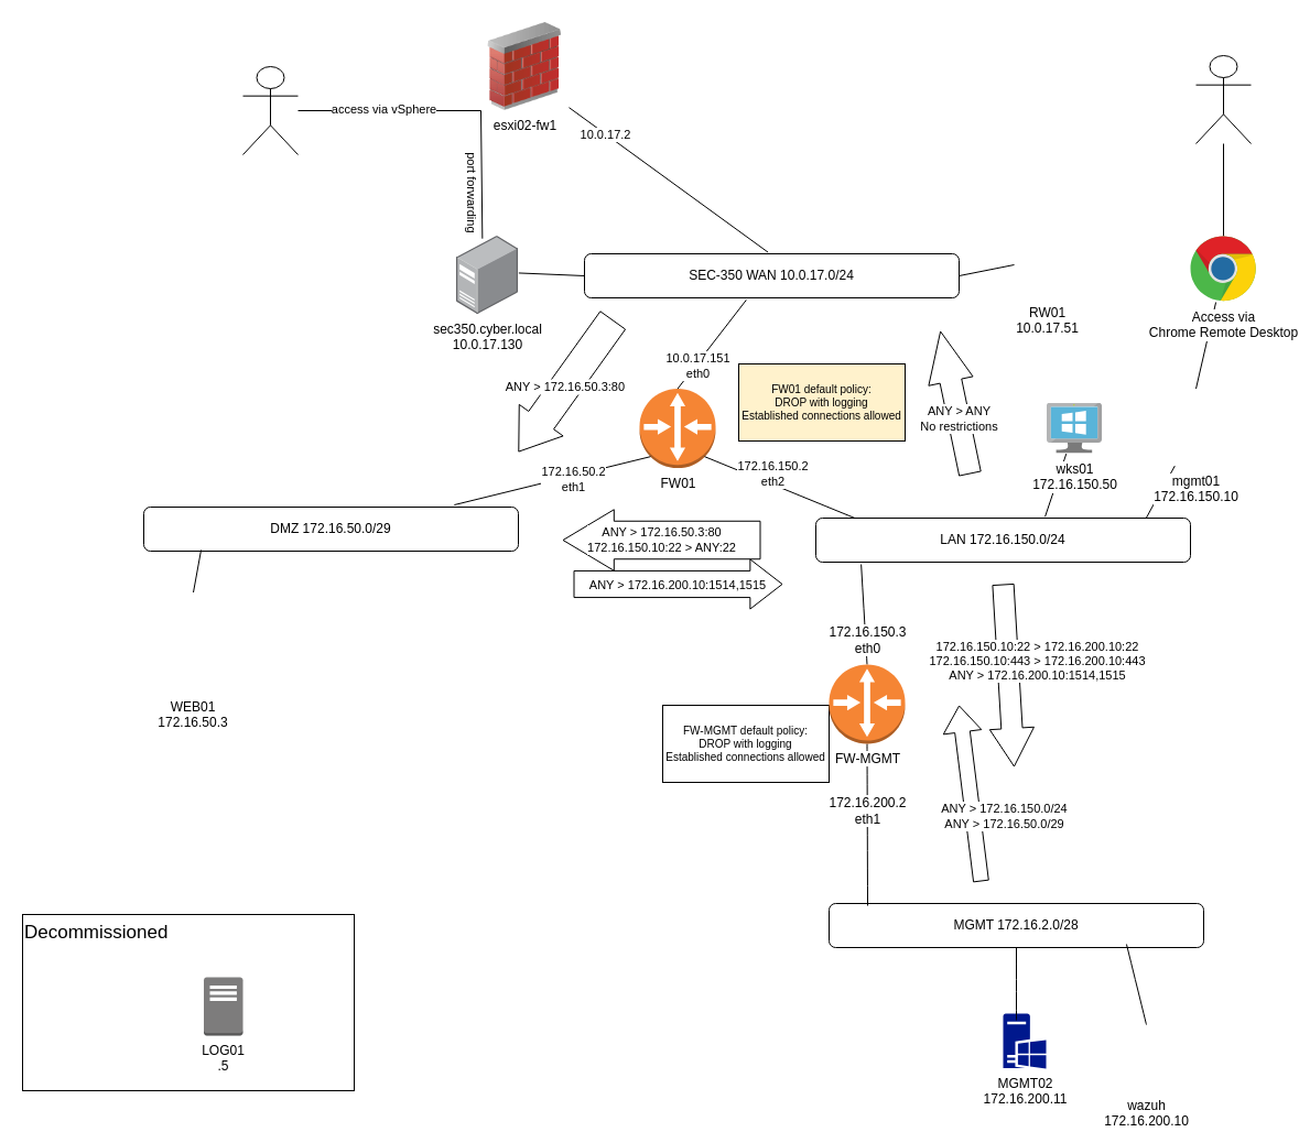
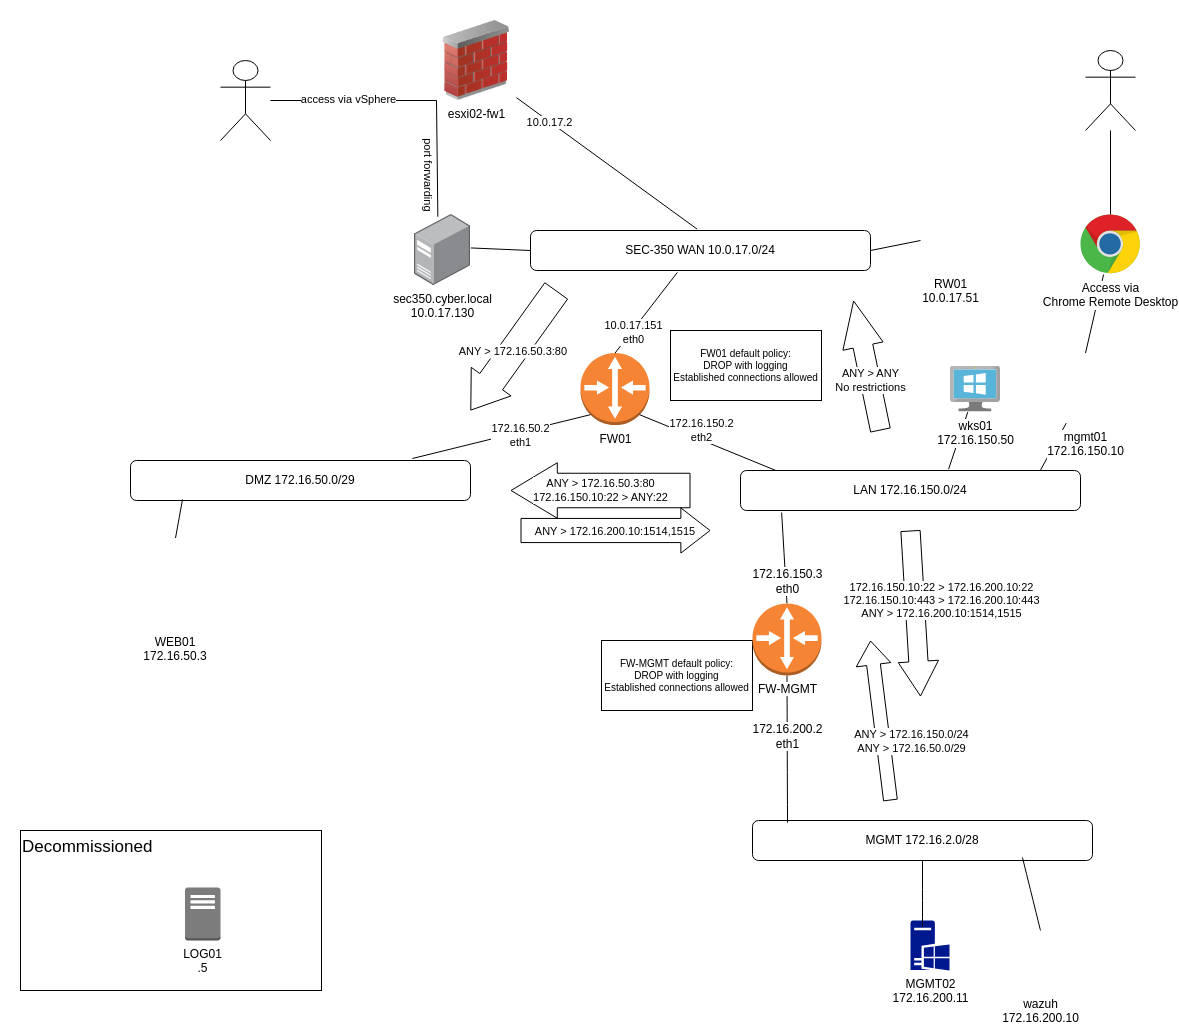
  <mxCell id="0" />
  <mxCell id="1" parent="0" />
  <mxCell id="2" value="&lt;font style=&quot;font-size: 17px;&quot;&gt;Decommissioned&lt;/font&gt;" style="rounded=0;whiteSpace=wrap;html=1;align=left;verticalAlign=top;" parent="1" vertex="1"><mxGeometry x="20" y="830" width="301" height="160" as="geometry" /></mxCell>
  <mxCell id="3" value="SEC-350 WAN 10.0.17.0/24" style="rounded=1;whiteSpace=wrap;html=1;align=center;" parent="1" vertex="1"><mxGeometry x="530" y="230" width="340" height="40" as="geometry" /></mxCell>
  <mxCell id="4" value="LAN 172.16.150.0/24" style="rounded=1;whiteSpace=wrap;html=1;align=center;" parent="1" vertex="1"><mxGeometry x="740" y="470" width="340" height="40" as="geometry" /></mxCell>
  <mxCell id="5" value="DMZ 172.16.50.0/29" style="rounded=1;whiteSpace=wrap;html=1;align=center;" parent="1" vertex="1"><mxGeometry x="130" y="460" width="340" height="40" as="geometry" /></mxCell>
  <mxCell id="6" value="FW01" style="outlineConnect=0;dashed=0;verticalLabelPosition=bottom;verticalAlign=top;align=center;html=1;shape=mxgraph.aws3.router;fillColor=#F58534;gradientColor=none;" parent="1" vertex="1"><mxGeometry x="580" y="352.6" width="69" height="72" as="geometry" /></mxCell>
  <mxCell id="7" value="" style="endArrow=none;html=1;rounded=0;entryX=0.855;entryY=0.855;entryDx=0;entryDy=0;entryPerimeter=0;exitX=0.104;exitY=0;exitDx=0;exitDy=0;exitPerimeter=0;" parent="1" source="4" target="6" edge="1"><mxGeometry width="50" height="50" relative="1" as="geometry"><mxPoint x="891" y="560" as="sourcePoint" /><mxPoint x="941" y="510" as="targetPoint" /></mxGeometry></mxCell>
  <mxCell id="8" value="172.16.150.2&lt;div&gt;eth2&lt;/div&gt;" style="edgeLabel;html=1;align=center;verticalAlign=middle;resizable=0;points=[];rotation=0;" parent="7" vertex="1" connectable="0"><mxGeometry x="0.002" y="2" relative="1" as="geometry"><mxPoint x="-6" y="-14" as="offset" /></mxGeometry></mxCell>
  <mxCell id="9" value="" style="endArrow=none;html=1;rounded=0;entryX=0.145;entryY=0.855;entryDx=0;entryDy=0;entryPerimeter=0;exitX=0.829;exitY=-0.05;exitDx=0;exitDy=0;exitPerimeter=0;" parent="1" source="5" target="6" edge="1"><mxGeometry width="50" height="50" relative="1" as="geometry"><mxPoint x="461" y="410" as="sourcePoint" /><mxPoint x="511" y="360" as="targetPoint" /></mxGeometry></mxCell>
  <mxCell id="10" value="172.16.50.2&lt;div&gt;eth1&lt;/div&gt;" style="edgeLabel;html=1;align=center;verticalAlign=middle;resizable=0;points=[];rotation=0;" parent="9" vertex="1" connectable="0"><mxGeometry x="0.4" y="-1" relative="1" as="geometry"><mxPoint x="-17" y="6" as="offset" /></mxGeometry></mxCell>
  <mxCell id="11" value="LOG01&lt;div&gt;.5&lt;/div&gt;" style="outlineConnect=0;dashed=0;verticalLabelPosition=bottom;verticalAlign=top;align=center;html=1;shape=mxgraph.aws3.traditional_server;fillColor=#7D7C7C;gradientColor=none;" parent="1" vertex="1"><mxGeometry x="184.5" y="887" width="35.5" height="53" as="geometry" /></mxCell>
  <mxCell id="12" value="" style="endArrow=none;html=1;rounded=0;entryX=0.5;entryY=0;entryDx=0;entryDy=0;exitX=0.153;exitY=0.975;exitDx=0;exitDy=0;exitPerimeter=0;" parent="1" source="5" target="56" edge="1"><mxGeometry width="50" height="50" relative="1" as="geometry"><mxPoint x="451" y="700" as="sourcePoint" /><mxPoint x="183.25" y="540" as="targetPoint" /></mxGeometry></mxCell>
  <mxCell id="13" value="" style="endArrow=none;html=1;rounded=0;entryX=0.5;entryY=0;entryDx=0;entryDy=0;entryPerimeter=0;exitX=0.432;exitY=1.047;exitDx=0;exitDy=0;exitPerimeter=0;" parent="1" source="3" target="6" edge="1"><mxGeometry width="50" height="50" relative="1" as="geometry"><mxPoint x="775" y="380" as="sourcePoint" /><mxPoint x="825" y="330" as="targetPoint" /></mxGeometry></mxCell>
  <mxCell id="14" value="10.0.17.151&lt;div&gt;eth0&lt;/div&gt;" style="edgeLabel;html=1;align=center;verticalAlign=middle;resizable=0;points=[];" parent="13" vertex="1" connectable="0"><mxGeometry x="0.452" y="1" relative="1" as="geometry"><mxPoint as="offset" /></mxGeometry></mxCell>
  <mxCell id="15" value="esxi02-fw1" style="image;html=1;image=img/lib/clip_art/networking/Firewall_02_128x128.png" parent="1" vertex="1"><mxGeometry x="436.01" y="20" width="80" height="80" as="geometry" /></mxCell>
  <mxCell id="16" value="&lt;div&gt;&lt;br&gt;&lt;/div&gt;" style="shape=umlActor;verticalLabelPosition=bottom;verticalAlign=top;html=1;outlineConnect=0;" parent="1" vertex="1"><mxGeometry x="220" y="60" width="50" height="80" as="geometry" /></mxCell>
  <mxCell id="17" value="" style="endArrow=none;html=1;rounded=0;exitX=0;exitY=1;exitDx=0;exitDy=0;" parent="1" source="15" target="16" edge="1"><mxGeometry width="50" height="50" relative="1" as="geometry"><mxPoint x="430" y="240" as="sourcePoint" /><mxPoint x="480" y="190" as="targetPoint" /></mxGeometry></mxCell>
  <mxCell id="18" value="access via vSphere" style="edgeLabel;html=1;align=center;verticalAlign=middle;resizable=0;points=[];" parent="17" vertex="1" connectable="0"><mxGeometry x="0.131" y="-2" relative="1" as="geometry"><mxPoint x="5" as="offset" /></mxGeometry></mxCell>
  <mxCell id="19" value="sec350.cyber.local&lt;div&gt;10.0.17.130&lt;/div&gt;" style="image;points=[];aspect=fixed;html=1;align=center;shadow=0;dashed=0;image=img/lib/allied_telesis/computer_and_terminals/Server_Desktop.svg;" parent="1" vertex="1"><mxGeometry x="413.99" y="214" width="56.01" height="71" as="geometry" /></mxCell>
  <mxCell id="20" value="" style="endArrow=none;html=1;rounded=0;entryX=0;entryY=1;entryDx=0;entryDy=0;exitX=0.417;exitY=0.031;exitDx=0;exitDy=0;exitPerimeter=0;" parent="1" source="19" target="15" edge="1"><mxGeometry width="50" height="50" relative="1" as="geometry"><mxPoint x="590" y="320" as="sourcePoint" /><mxPoint x="640" y="270" as="targetPoint" /></mxGeometry></mxCell>
  <mxCell id="21" value="port forwarding" style="edgeLabel;html=1;align=center;verticalAlign=middle;resizable=0;points=[];rotation=90;" parent="20" vertex="1" connectable="0"><mxGeometry x="-0.27" y="1" relative="1" as="geometry"><mxPoint x="-7" as="offset" /></mxGeometry></mxCell>
  <mxCell id="22" value="" style="endArrow=none;html=1;rounded=0;exitX=0;exitY=0.5;exitDx=0;exitDy=0;entryX=1.006;entryY=0.471;entryDx=0;entryDy=0;entryPerimeter=0;" parent="1" source="3" edge="1" target="19"><mxGeometry width="50" height="50" relative="1" as="geometry"><mxPoint x="540" y="290" as="sourcePoint" /><mxPoint x="380" y="230" as="targetPoint" /></mxGeometry></mxCell>
  <mxCell id="23" value="" style="endArrow=none;html=1;rounded=0;entryX=1;entryY=0.965;entryDx=0;entryDy=0;entryPerimeter=0;exitX=0.49;exitY=-0.035;exitDx=0;exitDy=0;exitPerimeter=0;" parent="1" source="3" target="15" edge="1"><mxGeometry width="50" height="50" relative="1" as="geometry"><mxPoint x="570" y="160" as="sourcePoint" /><mxPoint x="620" y="110" as="targetPoint" /></mxGeometry></mxCell>
  <mxCell id="24" value="10.0.17.2" style="edgeLabel;html=1;align=center;verticalAlign=middle;resizable=0;points=[];" parent="23" vertex="1" connectable="0"><mxGeometry x="0.736" y="-1" relative="1" as="geometry"><mxPoint x="8" y="8" as="offset" /></mxGeometry></mxCell>
  <mxCell id="25" value="RW01&lt;div&gt;10.0.17.51&lt;/div&gt;" style="shape=image;html=1;verticalAlign=top;verticalLabelPosition=bottom;labelBackgroundColor=#ffffff;imageAspect=0;aspect=fixed;image=https://cdn1.iconfinder.com/data/icons/operating-system-flat-1/30/ubuntu-128.png;clipPath=inset(10.94% 10.94% 10.94% 10.94%);" parent="1" vertex="1"><mxGeometry x="920" y="210" width="60" height="60" as="geometry" /></mxCell>
  <mxCell id="26" value="MGMT 172.16.2.0/28" style="rounded=1;whiteSpace=wrap;html=1;align=center;" parent="1" vertex="1"><mxGeometry x="752" y="820" width="340" height="40" as="geometry" /></mxCell>
  <mxCell id="27" value="" style="endArrow=none;html=1;rounded=0;fontSize=12;startSize=8;endSize=8;curved=1;entryX=0.121;entryY=1.05;entryDx=0;entryDy=0;entryPerimeter=0;exitX=0.5;exitY=0;exitDx=0;exitDy=0;exitPerimeter=0;" parent="1" source="52" target="4" edge="1"><mxGeometry width="50" height="50" relative="1" as="geometry"><mxPoint x="816" y="650" as="sourcePoint" /><mxPoint x="1004" y="680" as="targetPoint" /></mxGeometry></mxCell>
  <mxCell id="28" value="&lt;div&gt;172.16.150.3&lt;/div&gt;eth0" style="edgeLabel;html=1;align=center;verticalAlign=middle;resizable=0;points=[];fontSize=12;" parent="27" vertex="1" connectable="0"><mxGeometry x="-0.517" y="-1" relative="1" as="geometry"><mxPoint as="offset" /></mxGeometry></mxCell>
  <mxCell id="29" value="" style="endArrow=none;html=1;rounded=0;fontSize=12;startSize=8;endSize=8;curved=1;exitX=0.5;exitY=1;exitDx=0;exitDy=0;exitPerimeter=0;entryX=0.103;entryY=0.05;entryDx=0;entryDy=0;entryPerimeter=0;" parent="1" source="52" target="26" edge="1"><mxGeometry width="50" height="50" relative="1" as="geometry"><mxPoint x="954" y="730" as="sourcePoint" /><mxPoint x="1004" y="680" as="targetPoint" /></mxGeometry></mxCell>
  <mxCell id="30" value="172.16.200.2&lt;div&gt;eth1&lt;/div&gt;" style="edgeLabel;html=1;align=center;verticalAlign=middle;resizable=0;points=[];fontSize=12;" parent="29" vertex="1" connectable="0"><mxGeometry x="-0.273" y="1" relative="1" as="geometry"><mxPoint x="-1" y="8" as="offset" /></mxGeometry></mxCell>
  <mxCell id="31" value="wazuh&lt;div&gt;172.16.200.10&lt;/div&gt;" style="shape=image;html=1;verticalAlign=top;verticalLabelPosition=bottom;labelBackgroundColor=#ffffff;imageAspect=0;aspect=fixed;image=https://cdn1.iconfinder.com/data/icons/logos-brands-1/24/logo_brand_brands_logos_ubuntu-128.png" parent="1" vertex="1"><mxGeometry x="1010" y="930" width="60" height="60" as="geometry" /></mxCell>
  <mxCell id="32" value="MGMT02&lt;div&gt;172.16.200.11&lt;/div&gt;" style="sketch=0;aspect=fixed;pointerEvents=1;shadow=0;dashed=0;html=1;strokeColor=none;labelPosition=center;verticalLabelPosition=bottom;verticalAlign=top;align=center;fillColor=#00188D;shape=mxgraph.mscae.enterprise.windows_server" parent="1" vertex="1"><mxGeometry x="910" y="920" width="39" height="50" as="geometry" /></mxCell>
  <mxCell id="33" value="" style="endArrow=none;html=1;rounded=0;fontSize=12;startSize=8;endSize=8;curved=1;entryX=0.5;entryY=1;entryDx=0;entryDy=0;exitX=0.308;exitY=0.12;exitDx=0;exitDy=0;exitPerimeter=0;" parent="1" source="32" target="26" edge="1"><mxGeometry width="50" height="50" relative="1" as="geometry"><mxPoint x="954" y="850" as="sourcePoint" /><mxPoint x="1004" y="800" as="targetPoint" /></mxGeometry></mxCell>
  <mxCell id="34" value="" style="endArrow=none;html=1;rounded=0;fontSize=12;startSize=8;endSize=8;curved=1;entryX=0.794;entryY=0.925;entryDx=0;entryDy=0;entryPerimeter=0;exitX=0.5;exitY=0;exitDx=0;exitDy=0;" parent="1" source="31" target="26" edge="1"><mxGeometry width="50" height="50" relative="1" as="geometry"><mxPoint x="954" y="850" as="sourcePoint" /><mxPoint x="1004" y="800" as="targetPoint" /></mxGeometry></mxCell>
  <mxCell id="35" value="&lt;div&gt;ANY &amp;gt; 172.16.50.3:80&lt;/div&gt;&lt;div&gt;172.16.150.10:22 &amp;gt; ANY:22&lt;/div&gt;" style="shape=flexArrow;endArrow=classic;html=1;rounded=0;endSize=15.103;strokeWidth=1;sourcePerimeterSpacing=0;startSize=6;width=34.483;" edge="1" parent="1"><mxGeometry width="50" height="50" relative="1" as="geometry"><mxPoint x="690" y="490" as="sourcePoint" /><mxPoint x="510" y="490" as="targetPoint" /></mxGeometry></mxCell>
  <mxCell id="36" value="ANY &gt; 172.16.200.10:1514,1515" style="shape=flexArrow;endArrow=classic;rounded=0;width=24.138;endSize=9.379;" edge="1" parent="1"><mxGeometry width="50" height="50" relative="1" as="geometry"><mxPoint x="520" y="530" as="sourcePoint" /><mxPoint x="710" y="530" as="targetPoint" /><mxPoint as="offset" /></mxGeometry></mxCell>
  <mxCell id="37" value="ANY &gt; 172.16.50.3:80" style="shape=flexArrow;endArrow=classic;rounded=0;endSize=11.33;strokeWidth=1;sourcePerimeterSpacing=0;startSize=6;width=28;horizontal=1;labelBackgroundColor=default;" edge="1" parent="1"><mxGeometry width="50" height="50" relative="1" as="geometry"><mxPoint x="556" y="290" as="sourcePoint" /><mxPoint x="470" y="410" as="targetPoint" /></mxGeometry></mxCell>
  <mxCell id="38" value="&lt;div&gt;ANY &amp;gt; ANY&lt;/div&gt;&lt;div&gt;No restrictions&lt;br&gt;&lt;/div&gt;" style="shape=flexArrow;endArrow=classic;html=1;rounded=0;endSize=15.019;strokeWidth=1;sourcePerimeterSpacing=0;startSize=6;width=20;" edge="1" parent="1"><mxGeometry x="-0.232" width="50" height="50" relative="1" as="geometry"><mxPoint x="880" y="430" as="sourcePoint" /><mxPoint x="853" y="300" as="targetPoint" /><mxPoint as="offset" /></mxGeometry></mxCell>
- <mxCell id="39" value="FW01 default policy:&#10;DROP with logging&#10;Established connections allowed " style="rounded=0;whiteSpace=wrap;fontSize=10;verticalAlign=middle;fillColor=#fff2cc;" vertex="1" parent="1"><mxGeometry x="670" y="330" width="151" height="70" as="geometry" /></mxCell>
+ <mxCell id="39" value="FW01 default policy:&#10;DROP with logging&#10;Established connections allowed " style="rounded=0;whiteSpace=wrap;fontSize=10;verticalAlign=middle;" vertex="1" parent="1"><mxGeometry x="670" y="330" width="151" height="70" as="geometry" /></mxCell>
  <mxCell id="40" value="" style="endArrow=none;html=1;rounded=0;entryX=0;entryY=0.5;entryDx=0;entryDy=0;exitX=1;exitY=0.5;exitDx=0;exitDy=0;" edge="1" parent="1" source="3" target="25"><mxGeometry width="50" height="50" relative="1" as="geometry"><mxPoint x="700" y="340" as="sourcePoint" /><mxPoint x="750" y="290" as="targetPoint" /></mxGeometry></mxCell>
  <mxCell id="41" value="FW-MGMT default policy:&#10;DROP with logging&#10;Established connections allowed " style="rounded=0;whiteSpace=wrap;fontSize=10;verticalAlign=middle;" vertex="1" parent="1"><mxGeometry x="601" y="640" width="151" height="70" as="geometry" /></mxCell>
  <mxCell id="42" value="" style="shape=flexArrow;endArrow=classic;html=1;rounded=0;width=19.259;endSize=11.2;" edge="1" parent="1"><mxGeometry width="50" height="50" relative="1" as="geometry"><mxPoint x="910" y="530" as="sourcePoint" /><mxPoint x="920" y="696" as="targetPoint" /></mxGeometry></mxCell>
  <mxCell id="43" value="&lt;div&gt;172.16.150.10:22 &amp;gt; 172.16.200.10:22&lt;br&gt;&lt;/div&gt;&lt;div&gt;172.16.150.10:443 &amp;gt; 172.16.200.10:443&lt;/div&gt;ANY &amp;gt; 172.16.200.10:1514,1515" style="edgeLabel;html=1;align=center;verticalAlign=middle;resizable=0;points=[];" vertex="1" connectable="0" parent="42"><mxGeometry x="-0.129" y="2" relative="1" as="geometry"><mxPoint x="24" y="-2" as="offset" /></mxGeometry></mxCell>
  <mxCell id="44" value="" style="shape=flexArrow;endArrow=classic;html=1;rounded=0;width=13.793;endSize=7.634;" edge="1" parent="1"><mxGeometry width="50" height="50" relative="1" as="geometry"><mxPoint x="890" y="800" as="sourcePoint" /><mxPoint x="870" y="640" as="targetPoint" /></mxGeometry></mxCell>
  <mxCell id="45" value="&lt;div&gt;ANY &amp;gt; 172.16.150.0/24&lt;/div&gt;&lt;div&gt;ANY &amp;gt; 172.16.50.0/29&lt;br&gt;&lt;/div&gt;" style="edgeLabel;html=1;align=center;verticalAlign=middle;resizable=0;points=[];" vertex="1" connectable="0" parent="44"><mxGeometry x="-0.042" y="-7" relative="1" as="geometry"><mxPoint x="23" y="18" as="offset" /></mxGeometry></mxCell>
  <mxCell id="46" value="&lt;div&gt;&lt;br&gt;&lt;/div&gt;" style="shape=umlActor;verticalLabelPosition=bottom;verticalAlign=top;html=1;outlineConnect=0;" vertex="1" parent="1"><mxGeometry x="1085" y="50" width="50" height="80" as="geometry" /></mxCell>
  <mxCell id="47" value="" style="endArrow=none;html=1;rounded=0;exitX=0.612;exitY=-0.033;exitDx=0;exitDy=0;exitPerimeter=0;" edge="1" parent="1" source="4" target="53"><mxGeometry width="50" height="50" relative="1" as="geometry"><mxPoint x="940" y="440" as="sourcePoint" /><mxPoint x="990" y="390" as="targetPoint" /></mxGeometry></mxCell>
  <mxCell id="48" value="" style="endArrow=none;html=1;rounded=0;exitX=0.882;exitY=-0.005;exitDx=0;exitDy=0;exitPerimeter=0;" edge="1" parent="1" source="4" target="54"><mxGeometry width="50" height="50" relative="1" as="geometry"><mxPoint x="990" y="420" as="sourcePoint" /><mxPoint x="1040" y="370" as="targetPoint" /></mxGeometry></mxCell>
  <mxCell id="49" value="" style="endArrow=none;html=1;rounded=0;" edge="1" parent="1" source="51" target="46"><mxGeometry width="50" height="50" relative="1" as="geometry"><mxPoint x="1060" y="280" as="sourcePoint" /><mxPoint x="1110" y="230" as="targetPoint" /></mxGeometry></mxCell>
  <mxCell id="50" value="" style="endArrow=none;html=1;rounded=0;entryX=0.5;entryY=0;entryDx=0;entryDy=0;" edge="1" parent="1" source="51" target="54"><mxGeometry width="50" height="50" relative="1" as="geometry"><mxPoint x="1060" y="280" as="sourcePoint" /><mxPoint x="1110" y="230" as="targetPoint" /></mxGeometry></mxCell>
  <mxCell id="51" value="&lt;div&gt;Access via&lt;/div&gt;&lt;div&gt;Chrome Remote Desktop&lt;br&gt;&lt;/div&gt;" style="dashed=0;outlineConnect=0;html=1;align=center;labelPosition=center;verticalLabelPosition=bottom;verticalAlign=top;shape=mxgraph.weblogos.chrome;labelBackgroundColor=default;" vertex="1" parent="1"><mxGeometry x="1080" y="214" width="60" height="60" as="geometry" /></mxCell>
  <mxCell id="52" value="&lt;span&gt;FW-MGMT&lt;/span&gt;" style="outlineConnect=0;dashed=0;verticalLabelPosition=bottom;verticalAlign=top;align=center;html=1;shape=mxgraph.aws3.router;fillColor=#F58534;gradientColor=none;labelBackgroundColor=#FFFFFF;" parent="1" vertex="1"><mxGeometry x="752" y="603" width="69" height="72" as="geometry" /></mxCell>
  <mxCell id="53" value="wks01&lt;div&gt;172.16.150.50&lt;/div&gt;" style="image;sketch=0;aspect=fixed;html=1;points=[];align=center;fontSize=12;image=img/lib/mscae/VirtualMachineWindows.svg;" parent="1" vertex="1"><mxGeometry x="950" y="365.6" width="50" height="46" as="geometry" /></mxCell>
  <mxCell id="54" value="mgmt01&lt;div&gt;172.16.150.10&lt;/div&gt;" style="shape=image;html=1;verticalAlign=top;verticalLabelPosition=bottom;labelBackgroundColor=#ffffff;imageAspect=0;aspect=fixed;image=https://cdn1.iconfinder.com/data/icons/operating-system-flat-1/30/ubuntu-128.png" parent="1" vertex="1"><mxGeometry x="1050" y="352.6" width="70" height="70" as="geometry" /></mxCell>
  <mxCell id="55" value="" style="shape=image;verticalLabelPosition=bottom;labelBackgroundColor=default;verticalAlign=top;aspect=fixed;imageAspect=0;image=https://wazuh.com/uploads/2022/05/wazuh-logo.png;" vertex="1" parent="1"><mxGeometry x="1041" y="900" width="89.68" height="30" as="geometry" /></mxCell>
  <mxCell id="56" value="WEB01&#10;172.16.50.3" style="shape=image;verticalLabelPosition=bottom;labelBackgroundColor=default;verticalAlign=top;aspect=fixed;imageAspect=0;image=https://static-00.iconduck.com/assets.00/centos-icon-2048x2048-39pfdqnc.png;" vertex="1" parent="1"><mxGeometry x="130" y="537.5" width="90" height="90" as="geometry" /></mxCell>
  <mxCell id="57" value="" style="shape=image;verticalLabelPosition=bottom;labelBackgroundColor=default;verticalAlign=top;aspect=fixed;imageAspect=0;image=https://www.apache.org/foundation/press/kit/feather.png;" vertex="1" parent="1"><mxGeometry x="220" y="537.5" width="56.58" height="100" as="geometry" /></mxCell>
